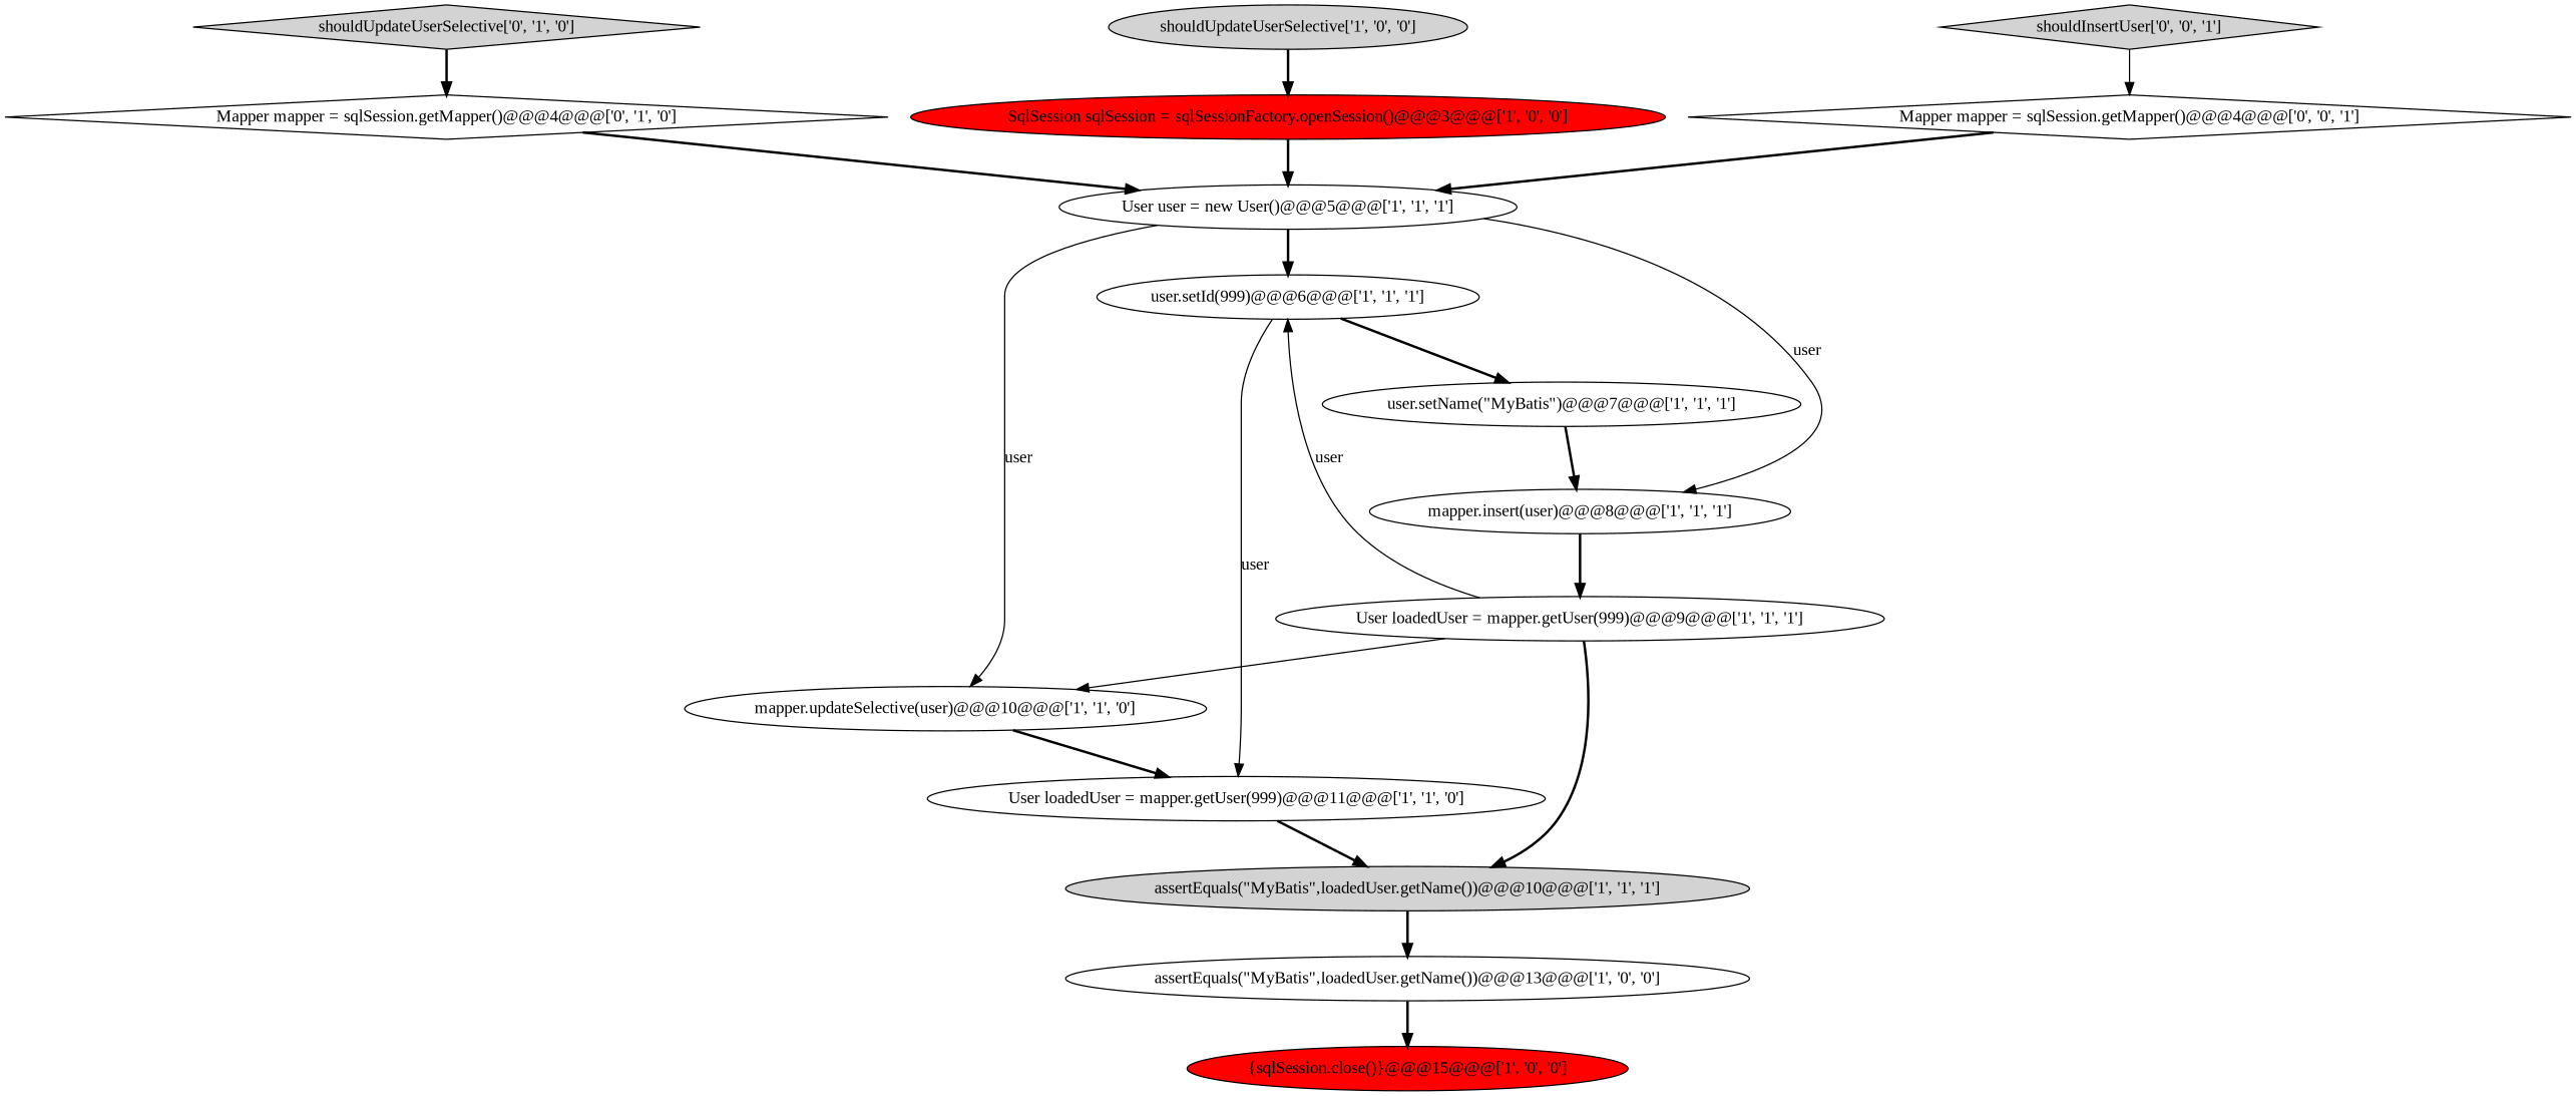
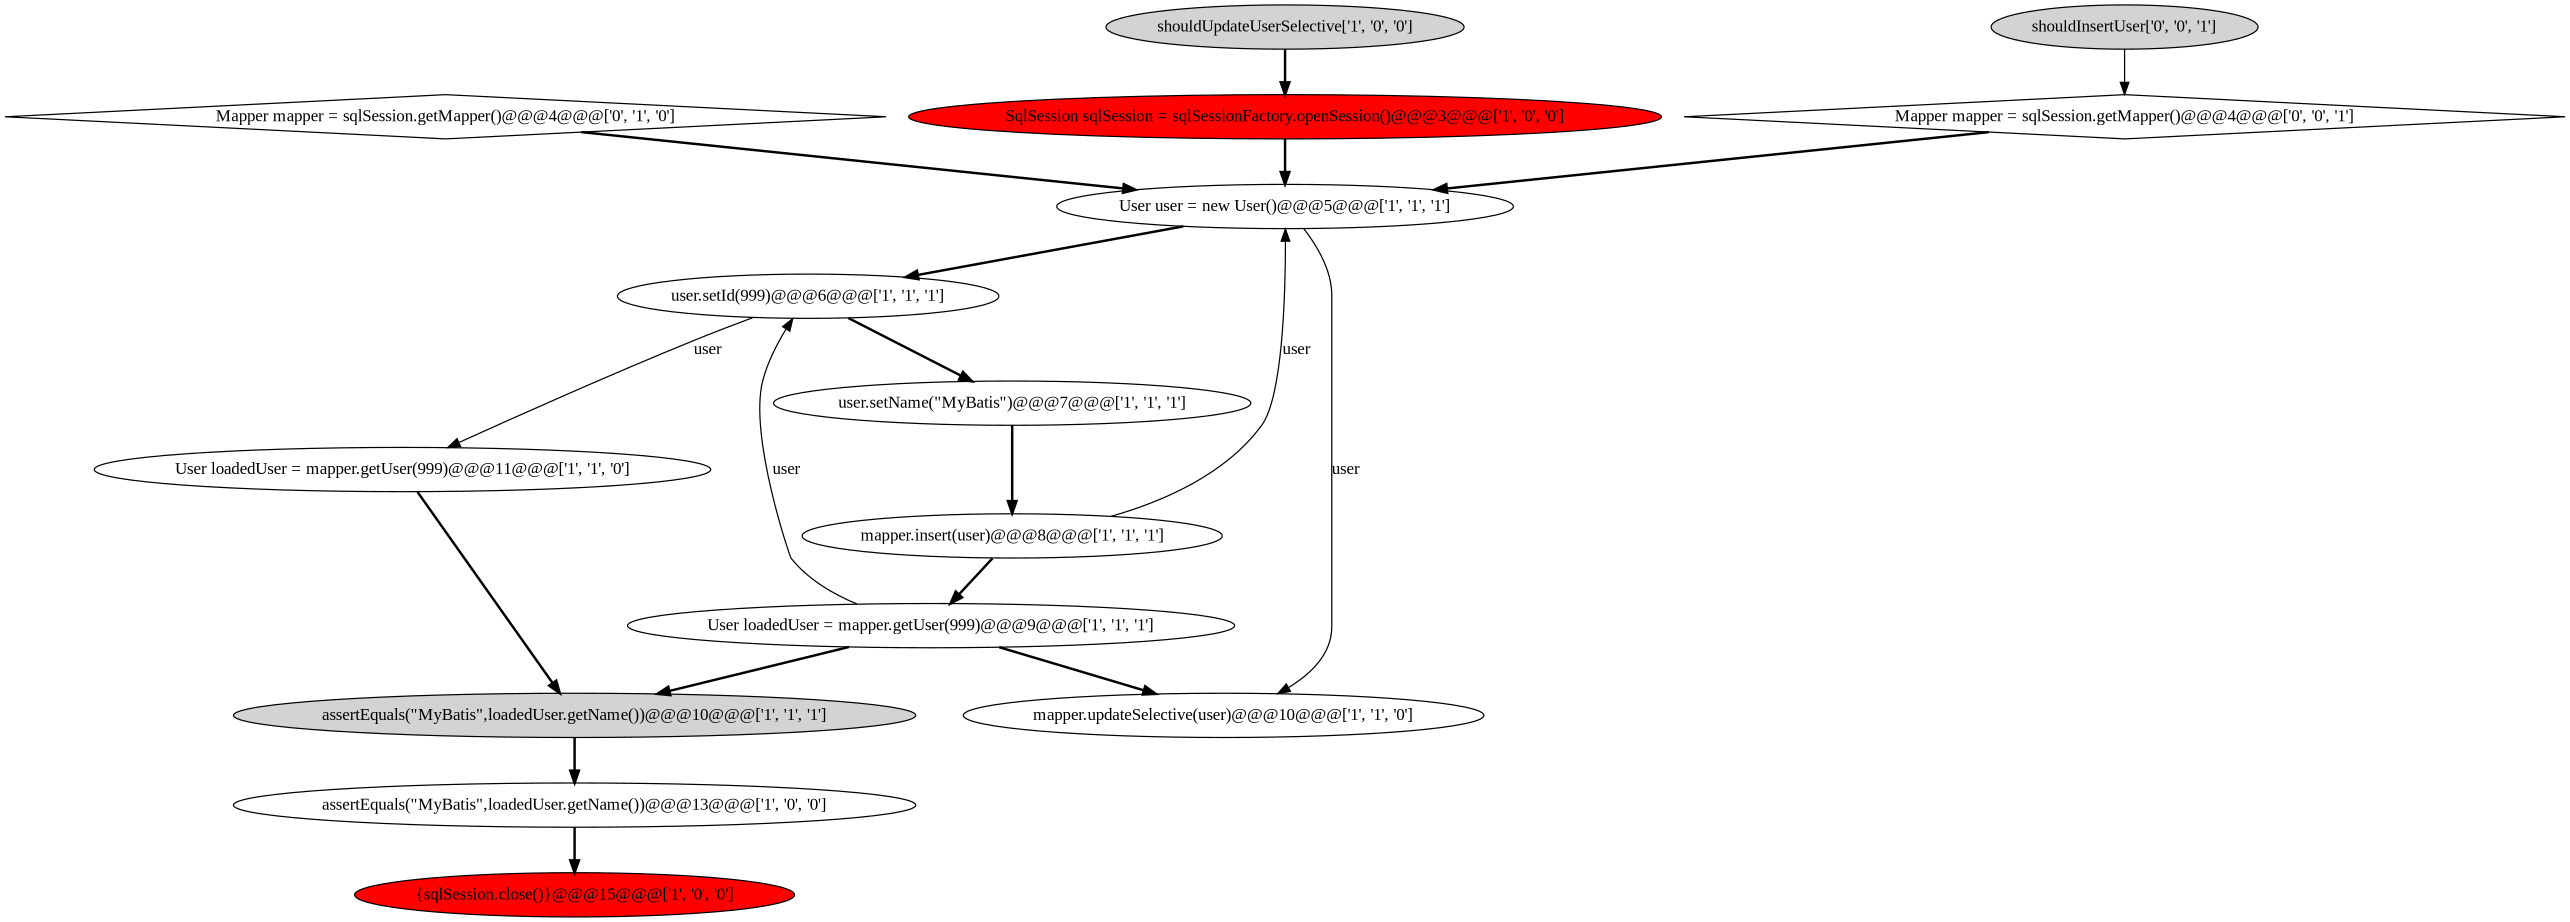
  digraph {
    fontname="Liberation Serif"
    node [fillcolor=white fontname="Liberation Serif" shape=ellipse style=filled]
    edge [fontname="Liberation Serif" style=bold]
    n1 [label="User user = new User()@@@5@@@['1', '1', '1']"]
    n2 [label="user.setId(999)@@@6@@@['1', '1', '1']"]
    n3 [label="mapper.updateSelective(user)@@@10@@@['1', '1', '0']"]
    n4 [label="mapper.insert(user)@@@8@@@['1', '1', '1']"]
    n5 [label="User loadedUser = mapper.getUser(999)@@@11@@@['1', '1', '0']"]
    n6 [label="user.setName(\"MyBatis\")@@@7@@@['1', '1', '1']"]
    n7 [label="User loadedUser = mapper.getUser(999)@@@9@@@['1', '1', '1']"]
    n8 [fillcolor=lightgray label="assertEquals(\"MyBatis\",loadedUser.getName())@@@10@@@['1', '1', '1']"]
    n9 [label="assertEquals(\"MyBatis\",loadedUser.getName())@@@13@@@['1', '0', '0']"]
    n10 [fillcolor=red label="{sqlSession.close()}@@@15@@@['1', '0', '0']"]
    n11 [label="Mapper mapper = sqlSession.getMapper()@@@4@@@['0', '1', '0']" shape=diamond]
    n12 [fillcolor=red label="SqlSession sqlSession = sqlSessionFactory.openSession()@@@3@@@['1', '0', '0']"]
    n13 [fillcolor=lightgray label="shouldUpdateUserSelective['1', '0', '0']"]
-   n14 [fillcolor=lightgray label="shouldUpdateUserSelective['0', '1', '0']" shape=diamond]
    n15 [label="Mapper mapper = sqlSession.getMapper()@@@4@@@['0', '0', '1']" shape=diamond]
-   n16 [fillcolor=lightgray label="shouldInsertUser['0', '0', '1']" shape=diamond]
+   n16 [fillcolor=lightgray label="shouldInsertUser['0', '0', '1']"]
    n1 -> n2
    n1 -> n3 [label=user style=solid]
-   n1 -> n4 [label=user style=solid]
+   n4 -> n1 [label=user style=solid]
    n2 -> n5 [label=user style=solid]
    n2 -> n6
-   n3 -> n5
    n4 -> n7
    n5 -> n8
    n6 -> n4
    n7 -> n2 [label=user style=solid]
-   n7 -> n3 [style=solid]
+   n7 -> n3
    n7 -> n8
    n8 -> n9
    n9 -> n10
    n11 -> n1
    n12 -> n1
    n13 -> n12
-   n14 -> n11
    n15 -> n1
    n16 -> n15 [style=solid]
  }
